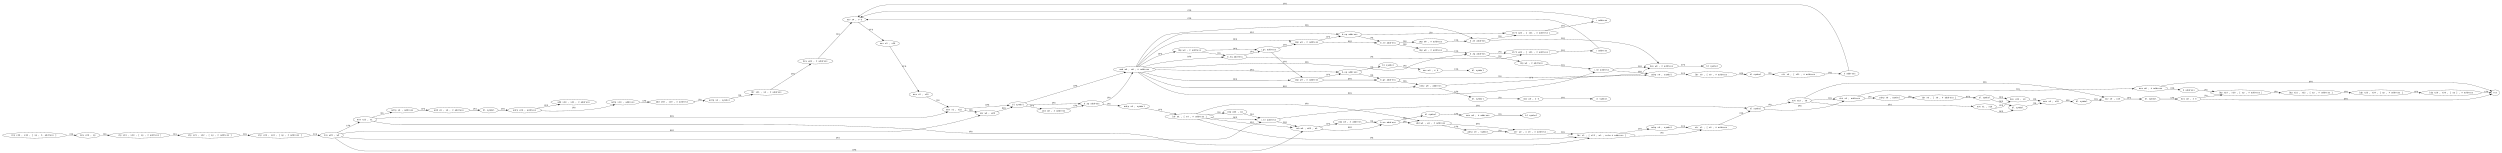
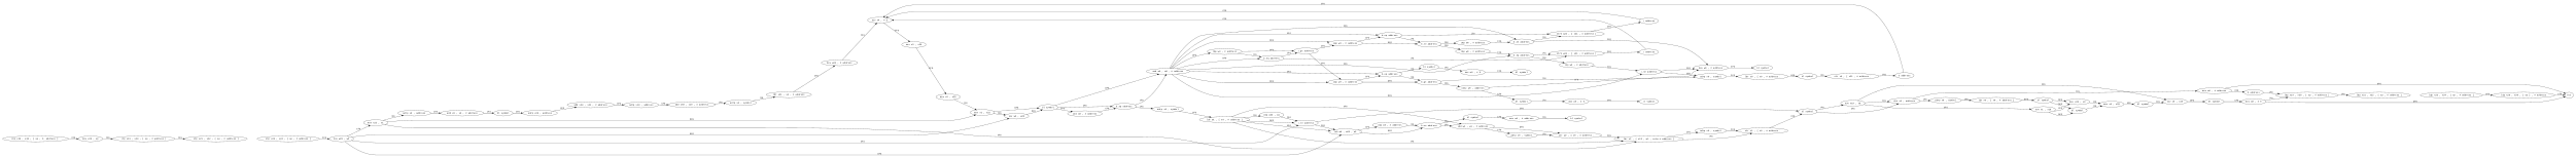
  digraph {
    fontname="Liberation Mono"
    rankdir=LR
    node [fontname="Liberation Mono"]
    edge [fontname="Liberation Mono"]
    n1 [label="stp x29 , x30 , [ sp , #- address ]!"]
    n2 [label="mov x29 , sp"]
    n3 [label="stp x19 , x20 , [ sp , # address ]"]
    n4 [label="stp x21 , x22 , [ sp , # address ]"]
    n5 [label="stp x23 , x24 , [ sp , # address ]"]
    n6 [label="mov w23 , w0"]
    n7 [label="mov x22 , x1"]
    n8 [label="b.le address"]
    n9 [label="sub w0 , w23 , w1"]
    n10 [label="mov w0 , w23"]
    n11 [label="adrp x0 , address"]
    n12 [label="ldr x1 , [ x22 , w1 , sxtw # address ]"]
    n13 [label="mov x1 , x22"]
    n14 [label="bl symbol"]
    n15 [label="cmp w0 , # address"]
    n16 [label="b.ne address"]
    n17 [label="bl symbol"]
    n18 [label="add x0 , x0 , # address"]
    n19 [label="adrp x0 , symbol"]
    n20 [label="str x1 , [ x0 , # address ]"]
    n21 [label="bl symbol"]
    n22 [label="adrp x20 , address"]
    n23 [label="add x20 , x21 , # address"]
    n24 [label="adrp x19 , address"]
    n25 [label="add x59 , x19 , # address"]
    n26 [label="adrp x0 , symbol"]
    n27 [label="ldr x21 , x0 , # address"]
    n28 [label="mov w24 , # address"]
    n29 [label="mov x4 , # 0"]
    n30 [label="mov x3 , x20"]
    n31 [label="mov x2 , x19"]
    n32 [label="adrp x0 , symbol"]
    n33 [label="ldr w1 , [ x0 , # address ]"]
    n34 [label="cmp w23 , w1"]
    n35 [label="add w2 , w1 , # address"]
    n36 [label="adrp x0 , symbol"]
    n37 [label="str w2 , [ x0 , # address ]"]
    n38 [label="mov x19 , x0"]
    n39 [label="cbz x0 , address"]
    n40 [label="mov x1 , x19"]
    n41 [label="mov x0 , x19"]
    n42 [label="mov w0 , # address"]
    n43 [label="adrp x0 , symbol"]
    n44 [label="bl symbol"]
    n45 [label="and w0 , w0 , # address"]
    n46 [label="cmp w0 , # address"]
    n47 [label="b.eq address"]
    n48 [label="cmp w0 , # address"]
    n49 [label="cmp w0 , # address"]
    n50 [label="b.eq address"]
    n51 [label="b.eq address"]
    n52 [label="cbnz w0 , address"]
    n53 [label="b.ne address"]
    n54 [label="b.eq address"]
    n55 [label="b.ne address"]
    n56 [label="b.gt address"]
    n57 [label="strb w24 , [ x21 , # address ]"]
    n58 [label="b.le address"]
    n59 [label="b.gt address"]
    n60 [label="strb w24 , [ x21 , # address ]"]
    n61 [label="bl symbol"]
    n62 [label="mov w0 , # address"]
    n63 [label="bl symbol"]
    n64 [label="cmp w0 , # address"]
    n65 [label="adrp x0 , symbol"]
    n66 [label="b address"]
    n67 [label="mov x20 , x0"]
    n68 [label="bl symbol"]
    n69 [label="bl symbol"]
    n70 [label="b address"]
    n71 [label=ret]
    n72 [label="ldr x0 , [ x0 , # address ]"]
    n73 [label="ldp x19 , x20 , [ sp , # address ]"]
    n74 [label="bl symbol"]
    n75 [label="mov w0 , # address"]
    n76 [label="bl symbol"]
    n77 [label="cmp w0 , # address"]
    n78 [label="cmp w0 , # address"]
    n79 [label="ldp x21 , x22 , [ sp , # address ]"]
    n80 [label="ldp x23 , x24 , [ sp , # address ]"]
    n81 [label="mov x0 , x20"]
    n82 [label="bl symbol"]
    n83 [label="mov w0 , # 0"]
    n84 [label="cmn w0 , # address"]
    n85 [label="b.eq address"]
    n86 [label="b address"]
    n87 [label="mov w0 , # 0"]
    n88 [label="bl symbol"]
    n89 [label="ldr x0 , [ x0 , # address ]"]
    n90 [label="ldp x29 , x30 , [ sp ] , # address"]
    n91 [label="bl symbol"]
    n92 [label="bl symbol"]
    n93 [label="mov w0 , # 0"]
    n94 [label="str x0 , [ x21 , # address ]"]
    n95 [label="b address"]
    n96 [label="bl symbol"]
    n1 -> n2 [label=CFG]
    n2 -> n3 [label=CFG]
    n3 -> n4 [label=CFG]
-   n4 -> n5 [label=CFG]
    n5 -> n6 [label=CFG]
    n6 -> n7 [label=CFG]
    n6 -> n8 [label=DFG]
    n6 -> n9 [label=DFG]
    n6 -> n10 [label=DFG]
    n7 -> n11 [label=CFG]
    n7 -> n12 [label=DFG]
    n7 -> n13 [label=DFG]
    n8 -> n9 [label=CFG]
    n8 -> n14 [label=CFG]
    n9 -> n15 [label=CFG]
    n9 -> n16 [label=DFG]
    n10 -> n17 [label=DFG]
    n11 -> n18 [label=CFG]
    n12 -> n19 [label=CFG]
    n12 -> n20 [label=DFG]
    n13 -> n10 [label=CFG]
    n13 -> n17 [label=DFG]
    n14 -> n38 [label=DFG]
    n14 -> n39 [label=DFG]
    n15 -> n16 [label=CFG]
    n16 -> n35 [label=CFG]
    n16 -> n44 [label=CFG]
    n17 -> n45 [label=DFG]
    n17 -> n84 [label=CFG]
    n17 -> n85 [label=DFG]
    n18 -> n21 [label=CFG]
    n19 -> n20 [label=CFG]
    n20 -> n14 [label=CFG]
    n21 -> n22 [label=CFG]
    n22 -> n23 [label=CFG]
-   n22 -> n24 [label=CFG]
+   n23 -> n24 [label=CFG]
    n24 -> n25 [label=CFG]
    n25 -> n26 [label=CFG]
    n26 -> n27 [label=CFG]
    n27 -> n28 [label=CFG]
    n28 -> n29 [label=CFG]
    n29 -> n30 [label=CFG]
    n30 -> n31 [label=CFG]
    n31 -> n13 [label=CFG]
    n32 -> n33 [label=CFG]
    n33 -> n8 [label=DFG]
    n33 -> n9 [label=DFG]
    n33 -> n12 [label=DFG]
    n33 -> n34 [label=CFG]
    n33 -> n35 [label=DFG]
    n34 -> n8 [label=CFG]
    n35 -> n36 [label=CFG]
    n35 -> n37 [label=DFG]
    n36 -> n37 [label=CFG]
    n37 -> n12 [label=CFG]
    n38 -> n39 [label=CFG]
    n38 -> n40 [label=DFG]
    n38 -> n41 [label=DFG]
    n39 -> n42 [label=CFG]
    n39 -> n43 [label=CFG]
    n40 -> n67 [label=CFG]
    n40 -> n68 [label=DFG]
    n41 -> n69 [label=DFG]
    n42 -> n70 [label=CFG]
    n42 -> n71 [label=DFG]
    n43 -> n72 [label=CFG]
    n44 -> n75 [label=CFG]
    n45 -> n46 [label=DFG]
    n45 -> n47 [label=DFG]
    n45 -> n48 [label=DFG]
    n45 -> n49 [label=DFG]
    n45 -> n50 [label=DFG]
    n45 -> n51 [label=DFG]
-   n45 -> n52 [label=DFG]
    n45 -> n53 [label=DFG]
    n45 -> n54 [label=DFG]
    n45 -> n55 [label=DFG]
    n46 -> n47 [label=CFG]
    n46 -> n56 [label=DFG]
    n47 -> n56 [label=CFG]
    n47 -> n57 [label=CFG]
    n48 -> n50 [label=CFG]
    n48 -> n58 [label=DFG]
    n49 -> n51 [label=CFG]
    n49 -> n59 [label=DFG]
    n50 -> n58 [label=CFG]
    n50 -> n60 [label=CFG]
    n51 -> n59 [label=CFG]
    n51 -> n61 [label=CFG]
    n52 -> n62 [label=CFG]
    n52 -> n63 [label=CFG]
    n53 -> n60 [label=CFG]
    n53 -> n62 [label=CFG]
    n54 -> n57 [label=CFG]
    n54 -> n64 [label=CFG]
    n55 -> n62 [label=CFG]
    n55 -> n65 [label=CFG]
    n56 -> n48 [label=CFG]
    n56 -> n49 [label=CFG]
    n57 -> n66 [label=CFG]
    n58 -> n77 [label=CFG]
    n58 -> n78 [label=CFG]
    n59 -> n52 [label=CFG]
    n59 -> n65 [label=CFG]
    n60 -> n86 [label=CFG]
    n61 -> n87 [label=CFG]
    n62 -> n92 [label=CFG]
    n63 -> n93 [label=CFG]
    n64 -> n55 [label=CFG]
    n65 -> n89 [label=CFG]
    n66 -> n29 [label=CFG]
    n67 -> n81 [label=DFG]
    n68 -> n81 [label=CFG]
    n69 -> n83 [label=CFG]
    n70 -> n73 [label=CFG]
    n72 -> n74 [label=DFG]
    n73 -> n79 [label=CFG]
    n74 -> n67 [label=DFG]
    n74 -> n68 [label=DFG]
    n75 -> n76 [label=CFG]
    n77 -> n53 [label=CFG]
    n78 -> n54 [label=CFG]
-   n79 -> n80 [label=CFG]
    n80 -> n90 [label=CFG]
    n81 -> n82 [label=DFG]
    n82 -> n41 [label=CFG]
    n83 -> n71 [label=DFG]
    n83 -> n73 [label=CFG]
    n84 -> n85 [label=CFG]
    n85 -> n32 [label=CFG]
    n85 -> n45 [label=CFG]
    n86 -> n29 [label=CFG]
    n87 -> n88 [label=CFG]
    n89 -> n91 [label=DFG]
    n90 -> n71 [label=CFG]
    n91 -> n94 [label=DFG]
    n93 -> n96 [label=CFG]
    n94 -> n95 [label=CFG]
    n95 -> n29 [label=CFG]
  }
